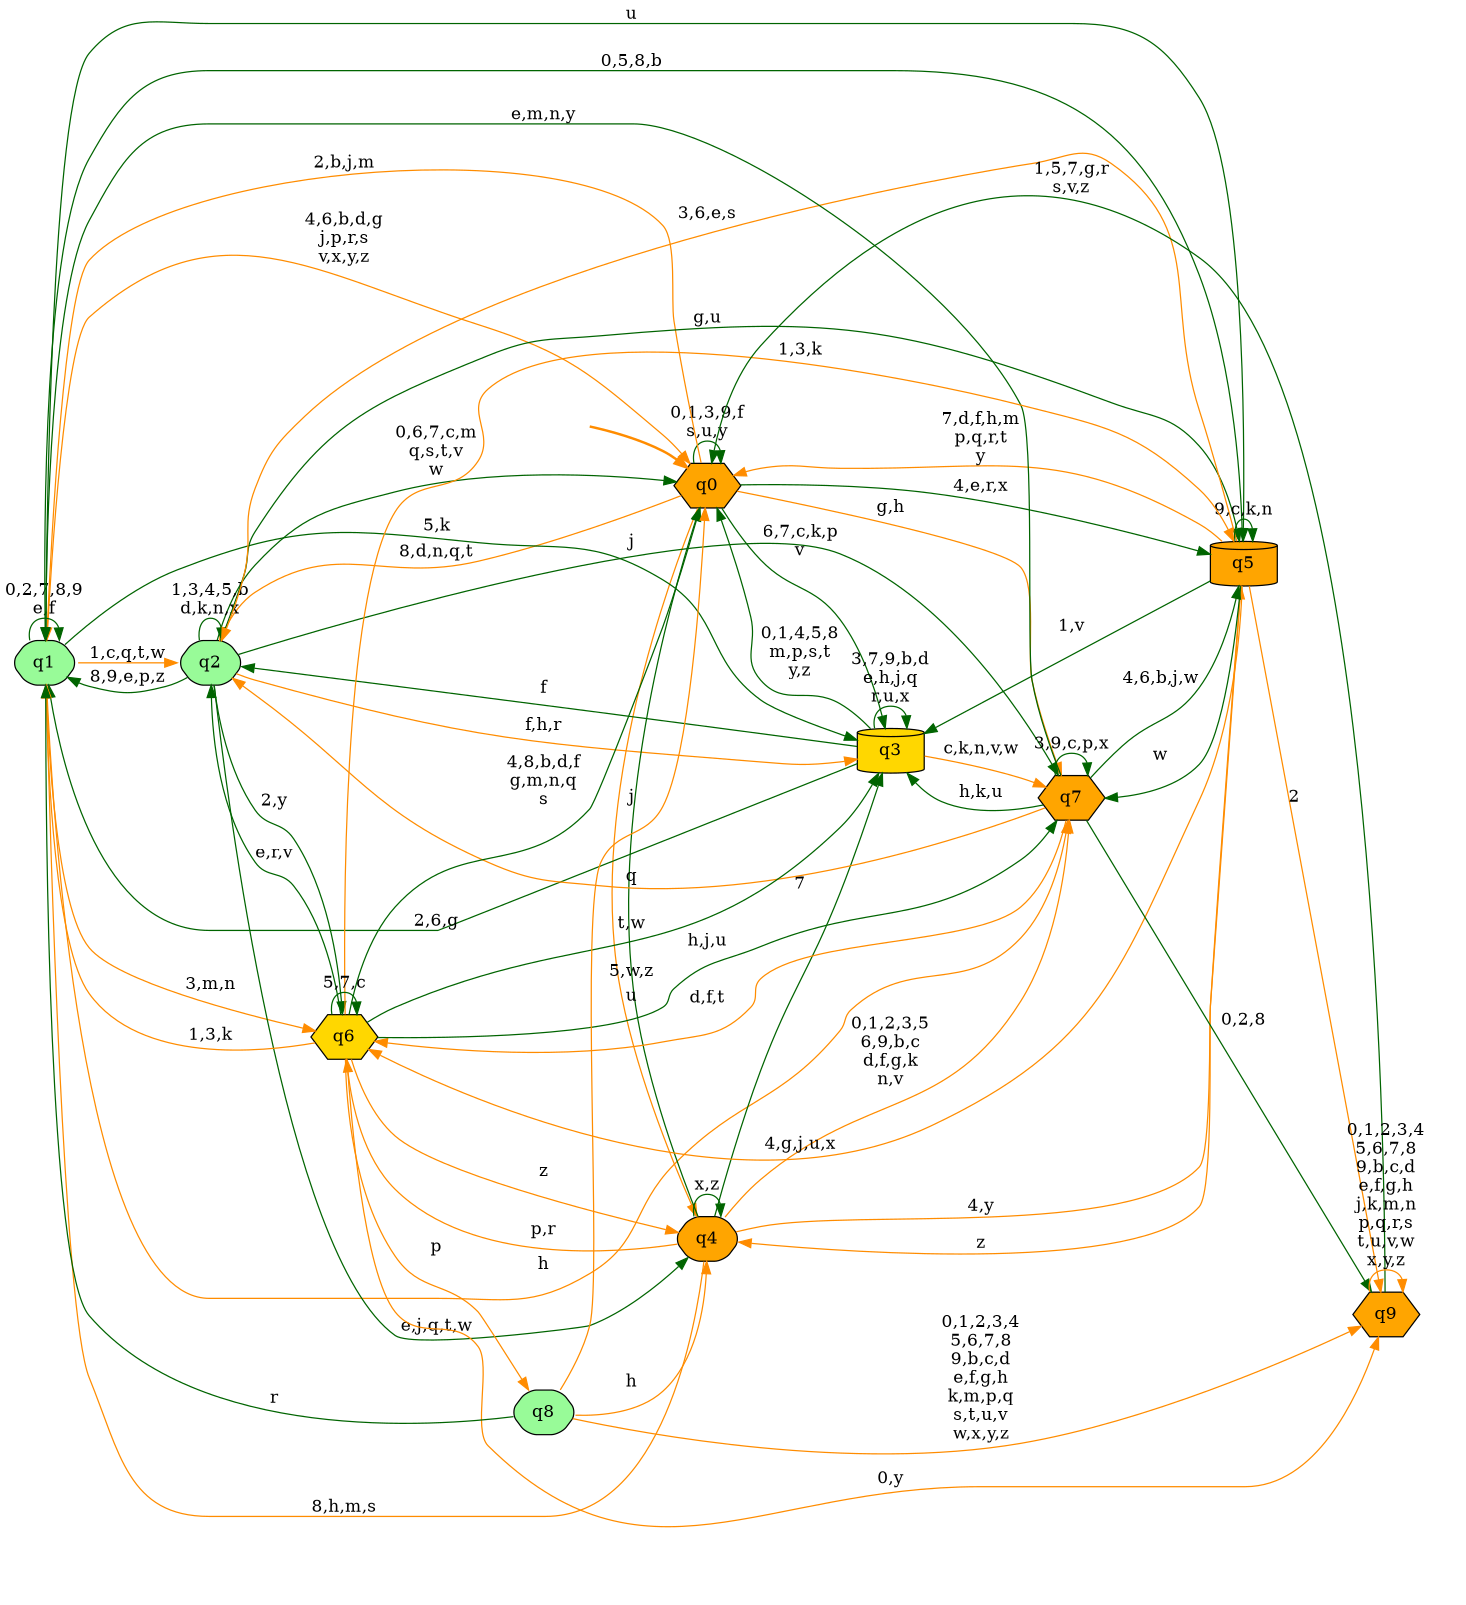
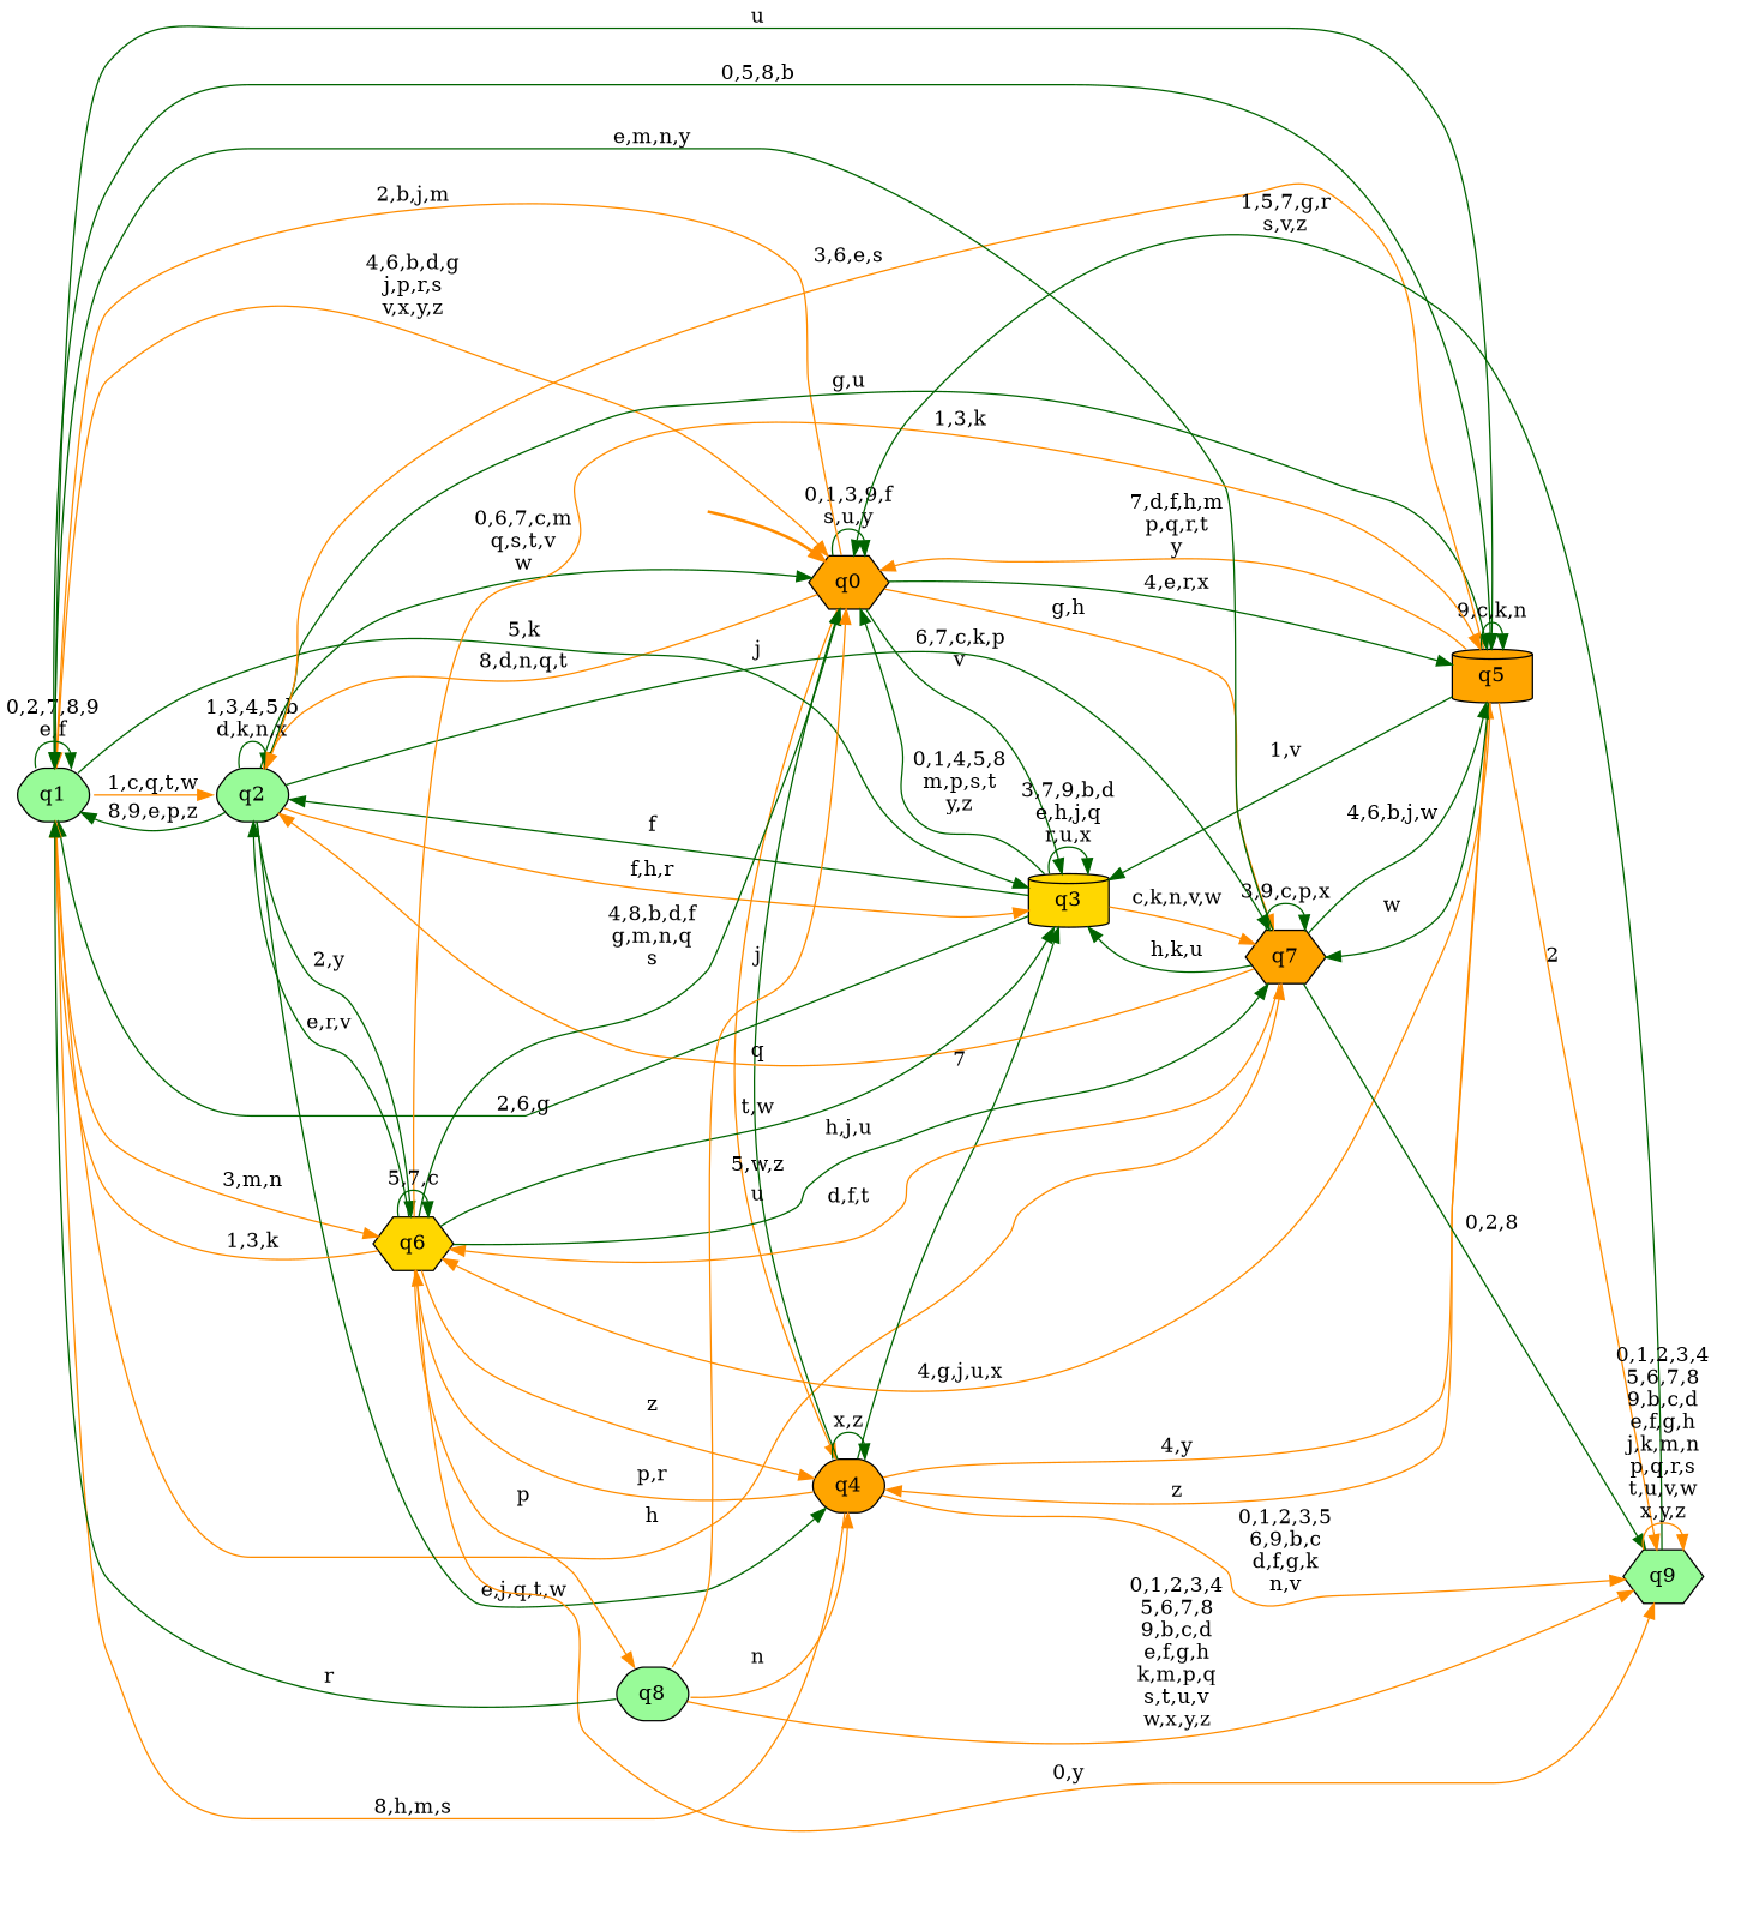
  digraph {
    rankdir=LR
    node [shape=hexagon style="rounded,filled" color=black fillcolor=orange]
    edge [color=darkgreen]
    __start0 [height=0 shape=none style=invis width=0 color="" fillcolor=""]
    n2 [label=q0 style=filled]
    n3 [fillcolor=palegreen label=q1]
    n4 [fillcolor=palegreen label=q2]
    n5 [fillcolor=gold label=q3 shape=cylinder]
    n6 [label=q4]
    n7 [label=q5 shape=cylinder]
    n8 [label=q7 style=filled]
    n9 [fillcolor=gold label=q6 style=filled]
-   n10 [label=q9 style=filled]
+   n10 [fillcolor=palegreen label=q9 style=filled]
    n11 [fillcolor=palegreen label=q8]
    subgraph cluster_1 {
      nodesep=0.15
      ranksep=0.15
      style=invis
      __start0
      n2
    }
    __start0 -> n2 [color=darkorange penwidth=2]
    n2 -> n2 [label="0,1,3,9,f\ns,u,y"]
    n2 -> n3 [color=darkorange label="2,b,j,m"]
    n2 -> n4 [color=darkorange label="8,d,n,q,t"]
    n2 -> n5 [label="6,7,c,k,p\nv"]
    n2 -> n6 [color=darkorange label="5,w,z"]
    n2 -> n7 [label="4,e,r,x"]
    n2 -> n8 [color=darkorange label="g,h"]
    n3 -> n2 [color=darkorange label="4,6,b,d,g\nj,p,r,s\nv,x,y,z"]
    n3 -> n3 [label="0,2,7,8,9\ne,f"]
    n3 -> n4 [color=darkorange label="1,c,q,t,w"]
    n3 -> n5 [label="5,k"]
    n3 -> n7 [label=u]
    n3 -> n8 [color=darkorange label=h]
    n3 -> n9 [color=darkorange label="3,m,n"]
    n4 -> n2 [label="0,6,7,c,m\nq,s,t,v\nw"]
    n4 -> n3 [label="8,9,e,p,z"]
    n4 -> n4 [label="1,3,4,5,b\nd,k,n,x"]
    n4 -> n5 [color=darkorange label="f,h,r"]
    n4 -> n6 [label="e,j,q,t,w"]
    n4 -> n7 [label="g,u"]
    n4 -> n8 [label=j]
    n4 -> n9 [label="2,y"]
    n5 -> n2 [label="0,1,4,5,8\nm,p,s,t\ny,z"]
    n5 -> n3 [label="2,6,g"]
    n5 -> n4 [label=f]
    n5 -> n5 [label="3,7,9,b,d\ne,h,j,q\nr,u,x"]
    n5 -> n8 [color=darkorange label="c,k,n,v,w"]
    n6 -> n2 [label=u]
    n6 -> n3 [color=darkorange label="8,h,m,s"]
    n6 -> n5 [label=7]
    n6 -> n6 [label="x,z"]
    n6 -> n7 [color=darkorange label="4,y"]
    n6 -> n9 [color=darkorange label="p,r"]
-   n6 -> n8 [color=darkorange label="0,1,2,3,5\n6,9,b,c\nd,f,g,k\nn,v"]
+   n6 -> n10 [color=darkorange label="0,1,2,3,5\n6,9,b,c\nd,f,g,k\nn,v"]
    n7 -> n2 [color=darkorange label="7,d,f,h,m\np,q,r,t\ny"]
    n7 -> n3 [label="0,5,8,b"]
    n7 -> n4 [color=darkorange label="3,6,e,s"]
    n7 -> n5 [label="1,v"]
    n7 -> n6 [color=darkorange label=z]
    n7 -> n7 [label="9,c,k,n"]
    n7 -> n8 [label=w]
    n7 -> n9 [color=darkorange label="4,g,j,u,x"]
    n7 -> n10 [color=darkorange label=2]
    n8 -> n3 [label="e,m,n,y"]
    n8 -> n4 [color=darkorange label=q]
    n8 -> n5 [label="h,k,u"]
    n8 -> n7 [label="4,6,b,j,w"]
    n8 -> n8 [label="3,9,c,p,x"]
    n8 -> n9 [color=darkorange label="d,f,t"]
    n8 -> n10 [label="0,2,8"]
    n9 -> n2 [label="4,8,b,d,f\ng,m,n,q\ns"]
    n9 -> n3 [color=darkorange label="1,3,k"]
    n9 -> n4 [label="e,r,v"]
    n9 -> n5 [label="t,w"]
    n9 -> n6 [color=darkorange label=z]
    n9 -> n7 [color=darkorange label="1,3,k"]
    n9 -> n8 [label="h,j,u"]
    n9 -> n9 [label="5,7,c"]
    n9 -> n10 [color=darkorange label="0,y"]
    n9 -> n11 [color=darkorange label=p]
    n10 -> n2 [label="1,5,7,g,r\ns,v,z"]
    n10 -> n10 [color=darkorange label="0,1,2,3,4\n5,6,7,8\n9,b,c,d\ne,f,g,h\nj,k,m,n\np,q,r,s\nt,u,v,w\nx,y,z"]
    n11 -> n2 [color=darkorange label=j]
    n11 -> n3 [label=r]
-   n11 -> n6 [color=darkorange label=h]
+   n11 -> n6 [color=darkorange label=n]
    n11 -> n10 [color=darkorange label="0,1,2,3,4\n5,6,7,8\n9,b,c,d\ne,f,g,h\nk,m,p,q\ns,t,u,v\nw,x,y,z"]
  }
